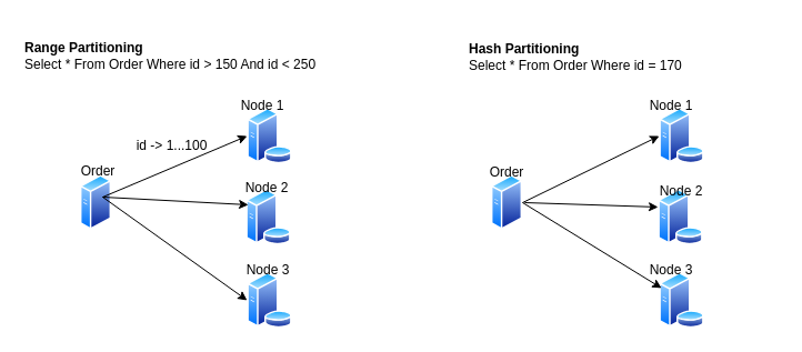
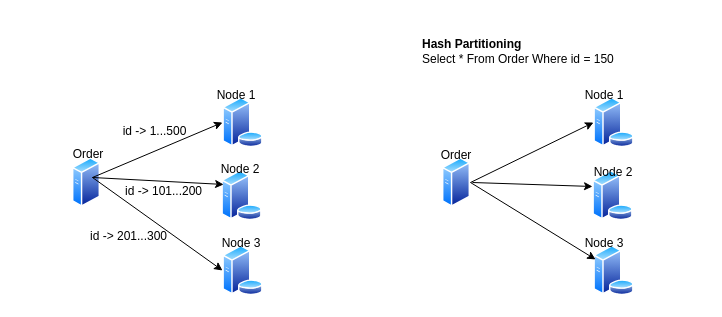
  <mxCell id="0" />
  <mxCell id="1" parent="0" />
  <mxCell id="2" value="" style="image;aspect=fixed;perimeter=ellipsePerimeter;html=1;align=center;shadow=0;dashed=0;spacingTop=3;image=img/lib/active_directory/database_server.svg;" vertex="1" parent="1"><mxGeometry x="593" y="97" width="41" height="50" as="geometry" /></mxCell>
  <mxCell id="3" value="" style="image;aspect=fixed;perimeter=ellipsePerimeter;html=1;align=center;shadow=0;dashed=0;spacingTop=3;image=img/lib/active_directory/database_server.svg;" vertex="1" parent="1"><mxGeometry x="592" y="170" width="41" height="50" as="geometry" /></mxCell>
  <mxCell id="4" value="" style="image;aspect=fixed;perimeter=ellipsePerimeter;html=1;align=center;shadow=0;dashed=0;spacingTop=3;image=img/lib/active_directory/database_server.svg;" vertex="1" parent="1"><mxGeometry x="593" y="245" width="41" height="50" as="geometry" /></mxCell>
  <mxCell id="5" value="" style="image;aspect=fixed;perimeter=ellipsePerimeter;html=1;align=center;shadow=0;dashed=0;spacingTop=3;image=img/lib/active_directory/database_server.svg;" vertex="1" parent="1"><mxGeometry x="222" y="97" width="41" height="50" as="geometry" /></mxCell>
  <mxCell id="6" value="" style="image;aspect=fixed;perimeter=ellipsePerimeter;html=1;align=center;shadow=0;dashed=0;spacingTop=3;image=img/lib/active_directory/database_server.svg;" vertex="1" parent="1"><mxGeometry x="221" y="170" width="41" height="50" as="geometry" /></mxCell>
  <mxCell id="7" value="" style="image;aspect=fixed;perimeter=ellipsePerimeter;html=1;align=center;shadow=0;dashed=0;spacingTop=3;image=img/lib/active_directory/database_server.svg;" vertex="1" parent="1"><mxGeometry x="222" y="245" width="41" height="50" as="geometry" /></mxCell>
  <mxCell id="8" value="" style="image;aspect=fixed;perimeter=ellipsePerimeter;html=1;align=center;shadow=0;dashed=0;spacingTop=3;image=img/lib/active_directory/generic_server.svg;" vertex="1" parent="1"><mxGeometry x="72" y="157" width="28.0" height="50" as="geometry" /></mxCell>
  <mxCell id="9" value="" style="image;aspect=fixed;perimeter=ellipsePerimeter;html=1;align=center;shadow=0;dashed=0;spacingTop=3;image=img/lib/active_directory/generic_server.svg;" vertex="1" parent="1"><mxGeometry x="442" y="157" width="28.0" height="50" as="geometry" /></mxCell>
  <mxCell id="10" value="" style="endArrow=classic;html=1;rounded=0;entryX=0;entryY=0.5;entryDx=0;entryDy=0;" edge="1" parent="1" target="5"><mxGeometry width="50" height="50" relative="1" as="geometry"><mxPoint x="92" y="177" as="sourcePoint" /><mxPoint x="150" y="137" as="targetPoint" /></mxGeometry></mxCell>
  <mxCell id="11" value="" style="endArrow=classic;html=1;rounded=0;entryX=0;entryY=0.25;entryDx=0;entryDy=0;" edge="1" parent="1" target="6"><mxGeometry width="50" height="50" relative="1" as="geometry"><mxPoint x="92" y="177" as="sourcePoint" /><mxPoint x="232" y="132" as="targetPoint" /></mxGeometry></mxCell>
  <mxCell id="12" value="" style="endArrow=classic;html=1;rounded=0;entryX=0;entryY=0.5;entryDx=0;entryDy=0;" edge="1" parent="1" target="7"><mxGeometry width="50" height="50" relative="1" as="geometry"><mxPoint x="92" y="177" as="sourcePoint" /><mxPoint x="233" y="194" as="targetPoint" /></mxGeometry></mxCell>
  <mxCell id="13" value="" style="endArrow=classic;html=1;rounded=0;" edge="1" parent="1"><mxGeometry width="50" height="50" relative="1" as="geometry"><mxPoint x="472" y="182" as="sourcePoint" /><mxPoint x="592" y="186" as="targetPoint" /></mxGeometry></mxCell>
  <mxCell id="14" value="" style="endArrow=classic;html=1;rounded=0;exitX=1;exitY=0.5;exitDx=0;exitDy=0;entryX=0;entryY=0.25;entryDx=0;entryDy=0;" edge="1" parent="1" source="9" target="4"><mxGeometry width="50" height="50" relative="1" as="geometry"><mxPoint x="479" y="181" as="sourcePoint" /><mxPoint x="602" y="196" as="targetPoint" /></mxGeometry></mxCell>
  <mxCell id="15" value="" style="endArrow=classic;html=1;rounded=0;exitX=1;exitY=0.5;exitDx=0;exitDy=0;entryX=0;entryY=0.5;entryDx=0;entryDy=0;" edge="1" parent="1" source="9" target="2"><mxGeometry width="50" height="50" relative="1" as="geometry"><mxPoint x="480" y="192" as="sourcePoint" /><mxPoint x="605" y="269" as="targetPoint" /></mxGeometry></mxCell>
- <mxCell id="16" value="&lt;b&gt;Range Partitioning&lt;/b&gt;&lt;br&gt;Select * From Order Where id &amp;gt; 150 And id &amp;lt; 250" style="text;html=1;strokeColor=none;fillColor=none;align=left;verticalAlign=middle;whiteSpace=wrap;overflow=hidden;" vertex="1" parent="1"><mxGeometry x="20" y="20" width="280" height="60" as="geometry" /></mxCell>
- <mxCell id="17" value="&lt;b&gt;Hash Partitioning&lt;/b&gt;&lt;br&gt;Select * From Order Where id = 170" style="text;html=1;strokeColor=none;fillColor=none;align=left;verticalAlign=middle;whiteSpace=wrap;overflow=hidden;" vertex="1" parent="1"><mxGeometry x="420" y="21" width="280" height="60" as="geometry" /></mxCell>
+ <mxCell id="17" value="&lt;b&gt;Hash Partitioning&lt;/b&gt;&lt;br&gt;Select * From Order Where id = 150" style="text;html=1;strokeColor=none;fillColor=none;align=left;verticalAlign=middle;whiteSpace=wrap;overflow=hidden;" vertex="1" parent="1"><mxGeometry x="420" y="21" width="280" height="60" as="geometry" /></mxCell>
  <mxCell id="18" value="Order" style="text;html=1;strokeColor=none;fillColor=none;align=center;verticalAlign=middle;whiteSpace=wrap;rounded=0;" vertex="1" parent="1"><mxGeometry x="58" y="139" width="60" height="30" as="geometry" /></mxCell>
  <mxCell id="19" value="Order" style="text;html=1;strokeColor=none;fillColor=none;align=center;verticalAlign=middle;whiteSpace=wrap;rounded=0;" vertex="1" parent="1"><mxGeometry x="426" y="140" width="60" height="30" as="geometry" /></mxCell>
- <mxCell id="20" value="id -&amp;gt; 1...100" style="text;html=1;strokeColor=none;fillColor=none;align=center;verticalAlign=middle;whiteSpace=wrap;rounded=0;" vertex="1" parent="1"><mxGeometry x="112" y="116" width="85" height="30" as="geometry" /></mxCell>
+ <mxCell id="20" value="id -&amp;gt; 1...500" style="text;html=1;strokeColor=none;fillColor=none;align=center;verticalAlign=middle;whiteSpace=wrap;rounded=0;" vertex="1" parent="1"><mxGeometry x="112" y="116" width="85" height="30" as="geometry" /></mxCell>
+ <mxCell id="21" value="id -&amp;gt; 201...300" style="text;html=1;strokeColor=none;fillColor=none;align=center;verticalAlign=middle;whiteSpace=wrap;rounded=0;" vertex="1" parent="1"><mxGeometry x="86" y="221" width="85" height="30" as="geometry" /></mxCell>
+ <mxCell id="22" value="id -&amp;gt; 101...200" style="text;html=1;strokeColor=none;fillColor=none;align=center;verticalAlign=middle;whiteSpace=wrap;rounded=0;" vertex="1" parent="1"><mxGeometry x="121" y="176" width="85" height="30" as="geometry" /></mxCell>
  <mxCell id="23" value="Node 1" style="text;html=1;strokeColor=none;fillColor=none;align=center;verticalAlign=middle;whiteSpace=wrap;rounded=0;" vertex="1" parent="1"><mxGeometry x="206" y="80" width="60" height="30" as="geometry" /></mxCell>
  <mxCell id="24" value="Node 2" style="text;html=1;strokeColor=none;fillColor=none;align=center;verticalAlign=middle;whiteSpace=wrap;rounded=0;" vertex="1" parent="1"><mxGeometry x="210" y="154" width="60" height="30" as="geometry" /></mxCell>
  <mxCell id="25" value="Node 3" style="text;html=1;strokeColor=none;fillColor=none;align=center;verticalAlign=middle;whiteSpace=wrap;rounded=0;" vertex="1" parent="1"><mxGeometry x="211" y="228" width="60" height="30" as="geometry" /></mxCell>
  <mxCell id="26" value="Node 1" style="text;html=1;strokeColor=none;fillColor=none;align=center;verticalAlign=middle;whiteSpace=wrap;rounded=0;" vertex="1" parent="1"><mxGeometry x="574" y="80" width="60" height="30" as="geometry" /></mxCell>
  <mxCell id="27" value="Node 3" style="text;html=1;strokeColor=none;fillColor=none;align=center;verticalAlign=middle;whiteSpace=wrap;rounded=0;" vertex="1" parent="1"><mxGeometry x="574" y="228" width="60" height="30" as="geometry" /></mxCell>
  <mxCell id="28" value="Node 2" style="text;html=1;strokeColor=none;fillColor=none;align=center;verticalAlign=middle;whiteSpace=wrap;rounded=0;" vertex="1" parent="1"><mxGeometry x="582.5" y="157" width="60" height="30" as="geometry" /></mxCell>
